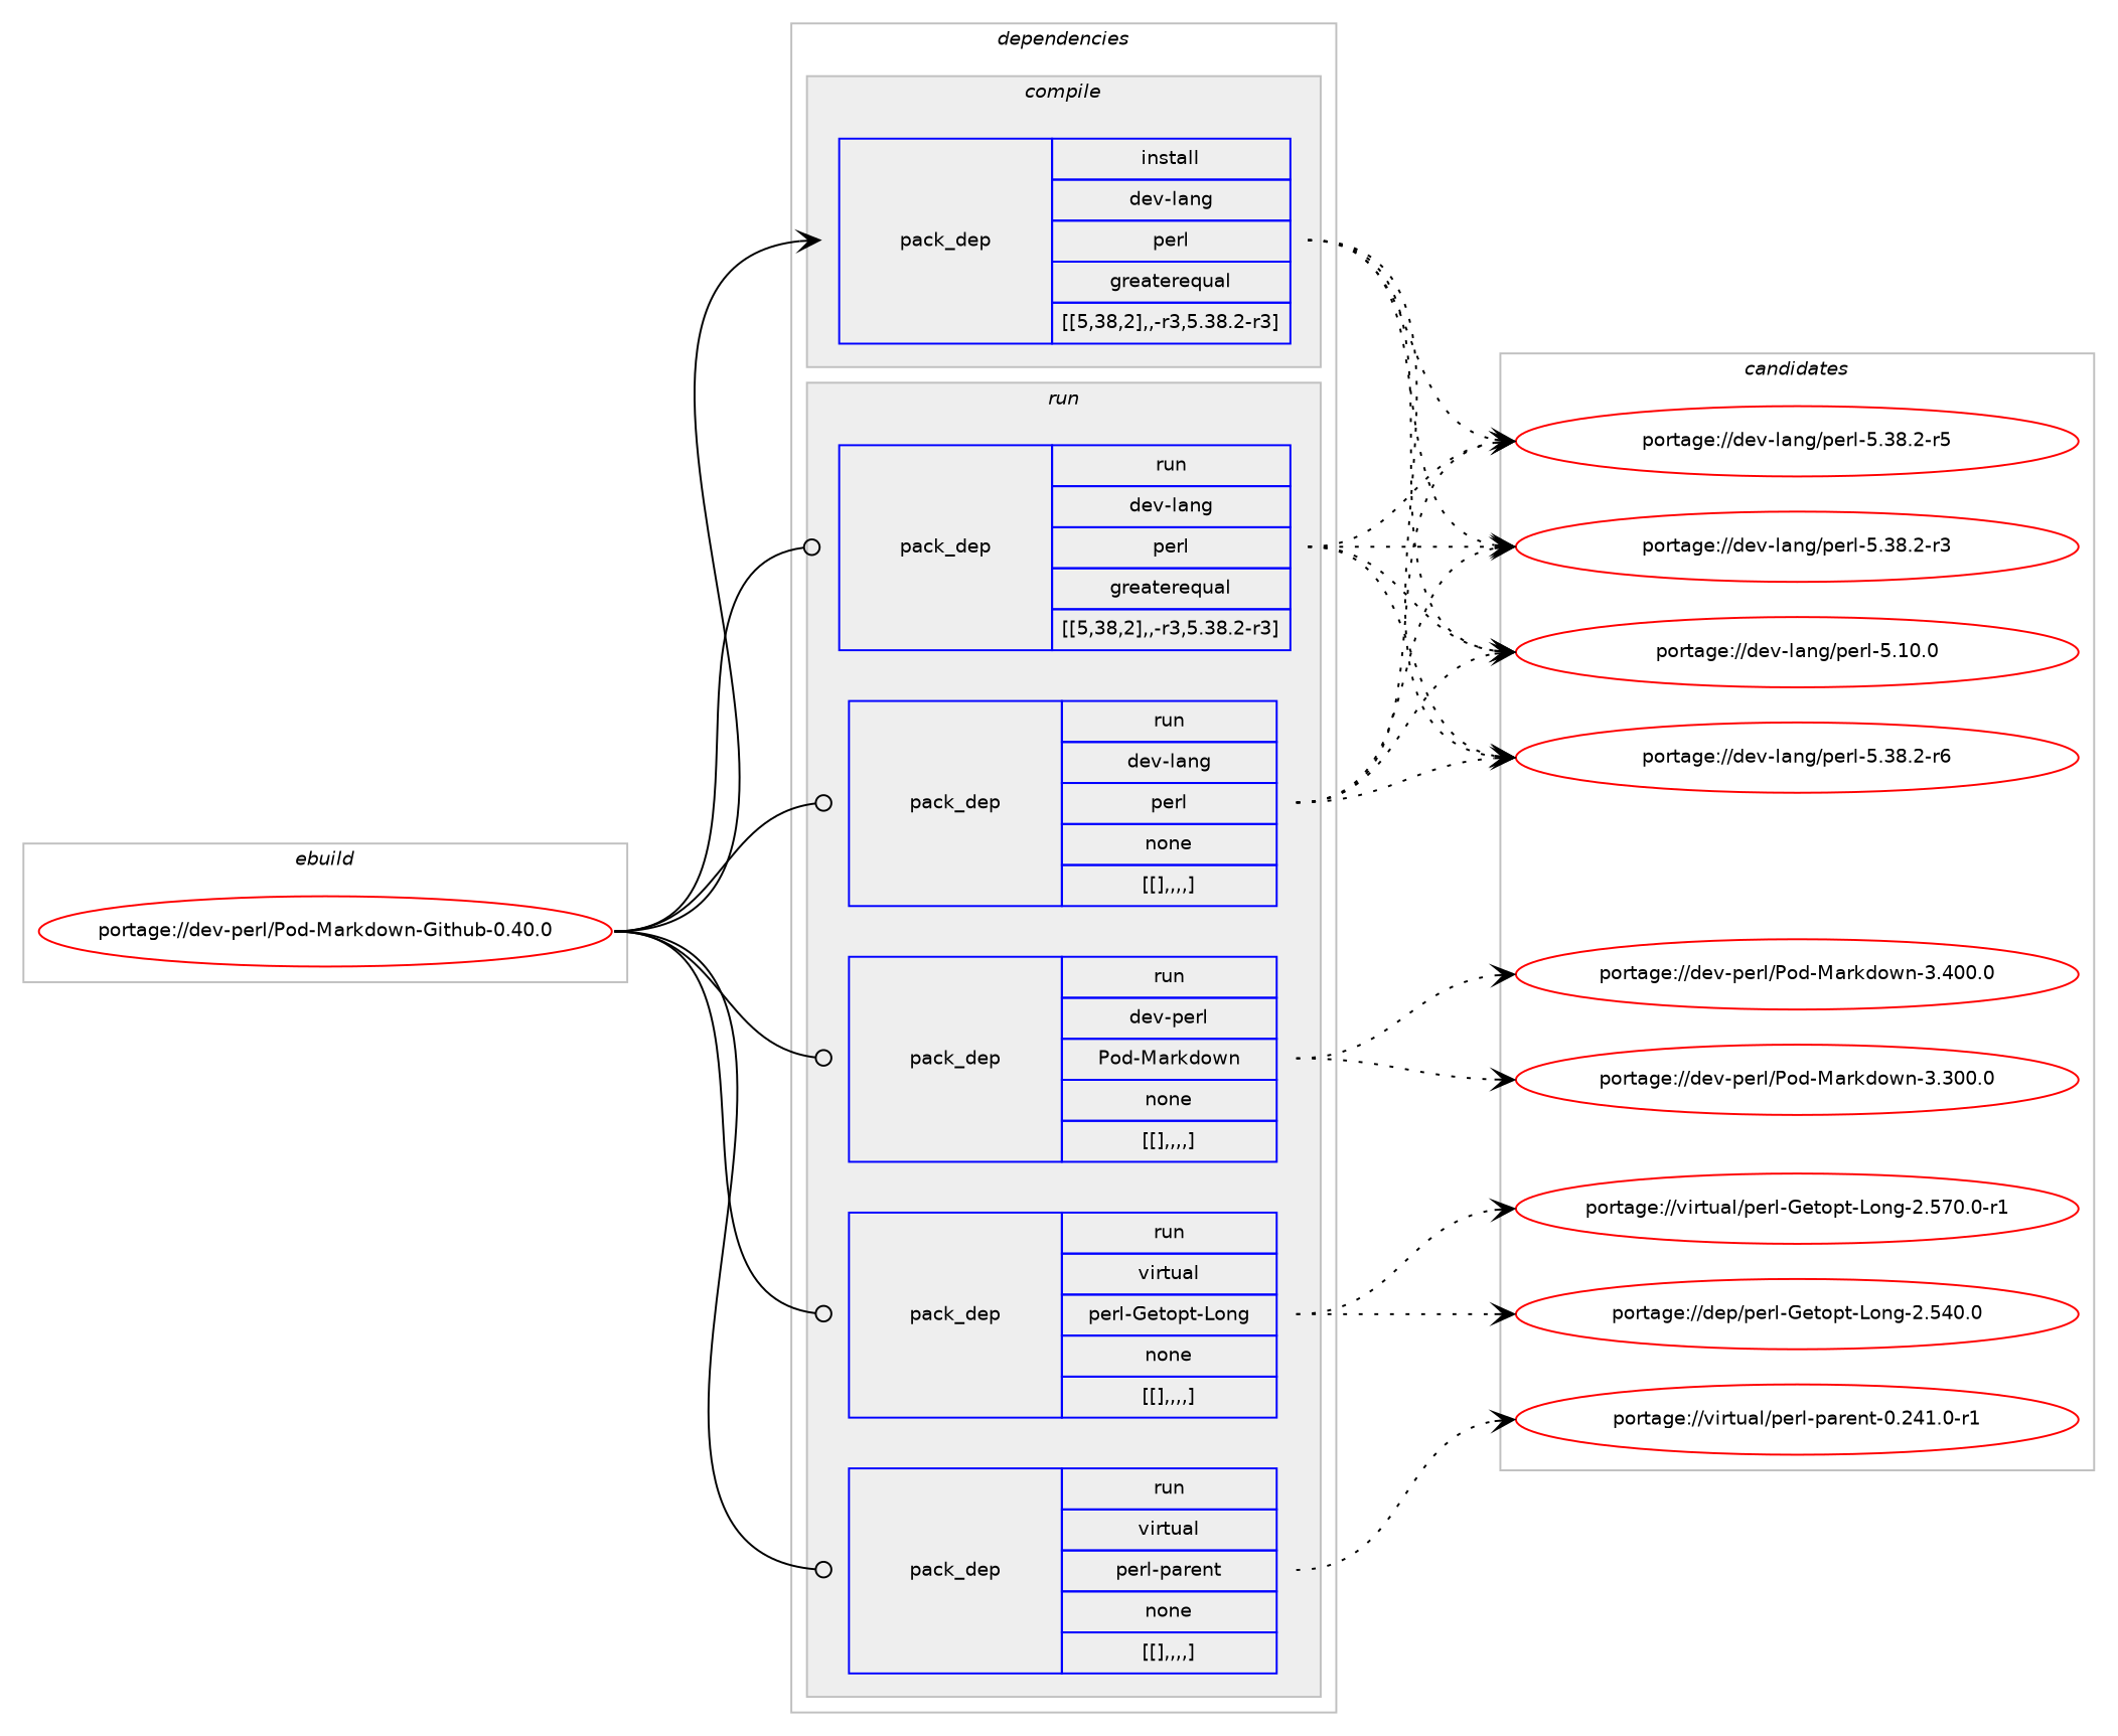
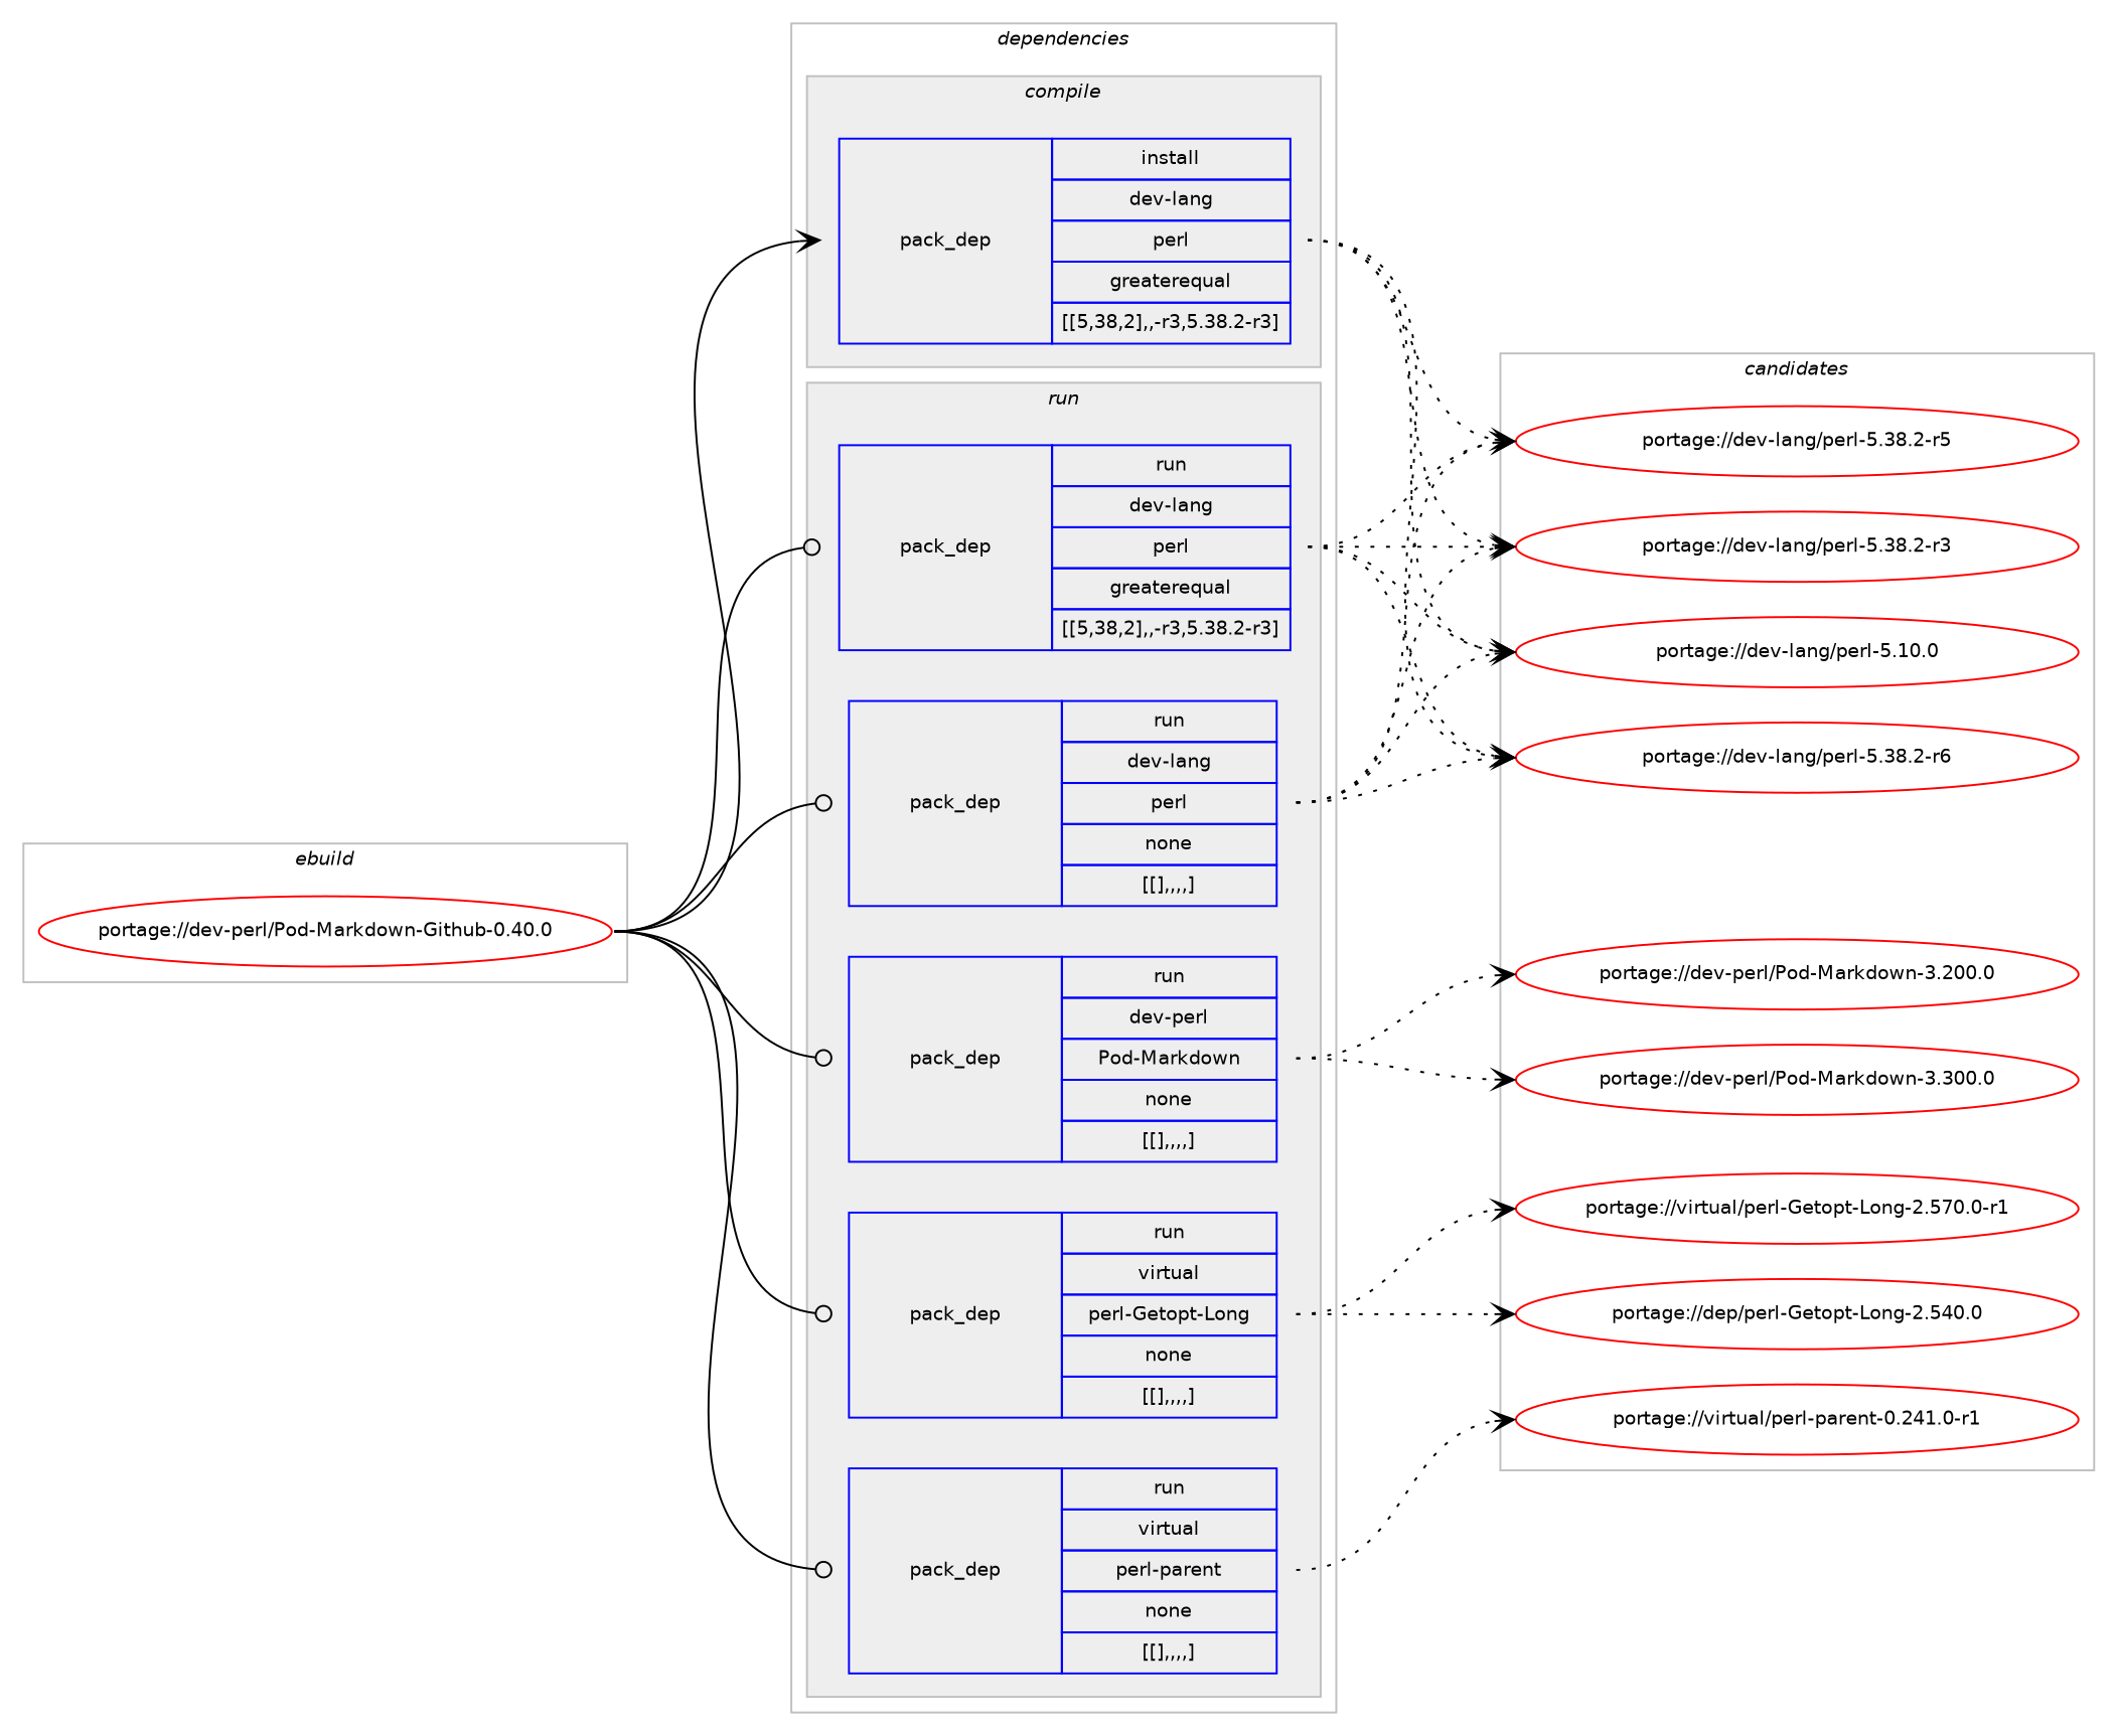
  digraph {
    compound=true
    concentrate=true
    fontname=Helvetica
    fontsize=10
    newrank=true
    rankdir=LR
    ranksep=1.5
    node [color=red fontname=Helvetica fontsize=10]
    edge [arrowhead=vee headport=w style=dotted tailport=e weight=100]
    n1 [label="portage://dev-perl/Pod-Markdown-Github-0.40.0" width=4]
    n2 [color=blue label=<<TABLE BORDER="0" CELLBORDER="1" CELLSPACING="0" CELLPADDING="4" WIDTH="220"><TR><TD ROWSPAN="6" CELLPADDING="30">pack_dep</TD></TR><TR><TD WIDTH="110">install</TD></TR><TR><TD>dev-lang</TD></TR><TR><TD>perl</TD></TR><TR><TD>greaterequal</TD></TR><TR><TD>[[5,38,2],,-r3,5.38.2-r3]</TD></TR></TABLE>> shape=none]
    n3 [color=blue label=<<TABLE BORDER="0" CELLBORDER="1" CELLSPACING="0" CELLPADDING="4" WIDTH="220"><TR><TD ROWSPAN="6" CELLPADDING="30">pack_dep</TD></TR><TR><TD WIDTH="110">run</TD></TR><TR><TD>dev-lang</TD></TR><TR><TD>perl</TD></TR><TR><TD>greaterequal</TD></TR><TR><TD>[[5,38,2],,-r3,5.38.2-r3]</TD></TR></TABLE>> shape=none]
    n4 [color=blue label=<<TABLE BORDER="0" CELLBORDER="1" CELLSPACING="0" CELLPADDING="4" WIDTH="220"><TR><TD ROWSPAN="6" CELLPADDING="30">pack_dep</TD></TR><TR><TD WIDTH="110">run</TD></TR><TR><TD>dev-lang</TD></TR><TR><TD>perl</TD></TR><TR><TD>none</TD></TR><TR><TD>[[],,,,]</TD></TR></TABLE>> shape=none]
    n5 [color=blue label=<<TABLE BORDER="0" CELLBORDER="1" CELLSPACING="0" CELLPADDING="4" WIDTH="220"><TR><TD ROWSPAN="6" CELLPADDING="30">pack_dep</TD></TR><TR><TD WIDTH="110">run</TD></TR><TR><TD>dev-perl</TD></TR><TR><TD>Pod-Markdown</TD></TR><TR><TD>none</TD></TR><TR><TD>[[],,,,]</TD></TR></TABLE>> shape=none]
    n6 [color=blue label=<<TABLE BORDER="0" CELLBORDER="1" CELLSPACING="0" CELLPADDING="4" WIDTH="220"><TR><TD ROWSPAN="6" CELLPADDING="30">pack_dep</TD></TR><TR><TD WIDTH="110">run</TD></TR><TR><TD>virtual</TD></TR><TR><TD>perl-Getopt-Long</TD></TR><TR><TD>none</TD></TR><TR><TD>[[],,,,]</TD></TR></TABLE>> shape=none]
    n7 [color=blue label=<<TABLE BORDER="0" CELLBORDER="1" CELLSPACING="0" CELLPADDING="4" WIDTH="220"><TR><TD ROWSPAN="6" CELLPADDING="30">pack_dep</TD></TR><TR><TD WIDTH="110">run</TD></TR><TR><TD>virtual</TD></TR><TR><TD>perl-parent</TD></TR><TR><TD>none</TD></TR><TR><TD>[[],,,,]</TD></TR></TABLE>> shape=none]
    n8 [label="portage://dev-lang/perl-5.10.0" width=4]
    n9 [label="portage://dev-lang/perl-5.38.2-r6" width=4]
    n10 [label="portage://dev-lang/perl-5.38.2-r5" width=4]
    n11 [label="portage://dev-lang/perl-5.38.2-r3" width=4]
-   n12 [label="portage://dev-perl/Pod-Markdown-3.400.0" width=4]
+   n12 [label="portage://dev-perl/Pod-Markdown-3.200.0" width=4]
    n13 [label="portage://dev-perl/Pod-Markdown-3.300.0" width=4]
    n14 [label="portage://virtual/perl-Getopt-Long-2.570.0-r1" width=4]
    n15 [label="portage://dep/perl-Getopt-Long-2.540.0" width=4]
    n16 [label="portage://virtual/perl-parent-0.241.0-r1" width=4]
    subgraph cluster_1 {
      color=gray
      label=<<i>ebuild</i>>
      n1
    }
    subgraph cluster_2 {
      color=gray
      label=<<i>dependencies</i>>
      subgraph cluster_3 {
        color=gray
        fillcolor="#eeeeee"
        label=<<i>compile</i>>
        style=filled
        subgraph sub_4 {
          color=gray
          fillcolor="#eeeeee"
          label=<<i>compile</i>>
          style=filled
          n2
        }
      }
      subgraph cluster_5 {
        color=gray
        fillcolor="#eeeeee"
        label=<<i>compile and run</i>>
        style=filled
      }
      subgraph cluster_6 {
        color=gray
        fillcolor="#eeeeee"
        label=<<i>run</i>>
        style=filled
        subgraph sub_7 {
          color=gray
          fillcolor="#eeeeee"
          label=<<i>run</i>>
          style=filled
          n3
        }
        subgraph sub_8 {
          color=gray
          fillcolor="#eeeeee"
          label=<<i>run</i>>
          style=filled
          n4
        }
        subgraph sub_9 {
          color=gray
          fillcolor="#eeeeee"
          label=<<i>run</i>>
          style=filled
          n5
        }
        subgraph sub_10 {
          color=gray
          fillcolor="#eeeeee"
          label=<<i>run</i>>
          style=filled
          n6
        }
        subgraph sub_11 {
          color=gray
          fillcolor="#eeeeee"
          label=<<i>run</i>>
          style=filled
          n7
        }
      }
    }
    subgraph cluster_12 {
      color=gray
      label=<<i>candidates</i>>
      rank=same
      subgraph sub_13 {
        color=black
        label=<<i>candidates</i>>
        nodesep=1
        rank=same
        n8
        n9
        n10
        n11
      }
      subgraph sub_14 {
        color=black
        label=<<i>candidates</i>>
        nodesep=1
        rank=same
        n8
        n9
        n10
        n11
      }
      subgraph sub_15 {
        color=black
        label=<<i>candidates</i>>
        nodesep=1
        rank=same
        n8
        n9
        n10
        n11
      }
      subgraph sub_16 {
        color=black
        label=<<i>candidates</i>>
        nodesep=1
        rank=same
        n12
        n13
      }
      subgraph sub_17 {
        color=black
        label=<<i>candidates</i>>
        nodesep=1
        rank=same
        n14
        n15
      }
      subgraph sub_18 {
        color=black
        label=<<i>candidates</i>>
        nodesep=1
        rank=same
        n16
      }
    }
    n1 -> n2 [style=solid weight=20]
    n1 -> n3 [arrowhead=odot style=solid weight=20]
    n1 -> n4 [arrowhead=odot style=solid weight=20]
    n1 -> n5 [arrowhead=odot style=solid weight=20]
    n1 -> n6 [arrowhead=odot style=solid weight=20]
    n1 -> n7 [arrowhead=odot style=solid weight=20]
    n2 -> n8
    n2 -> n9
    n2 -> n10
    n2 -> n11
    n3 -> n8
    n3 -> n9
    n3 -> n10
    n3 -> n11
    n4 -> n8
    n4 -> n9
    n4 -> n10
    n4 -> n11
    n5 -> n12
    n5 -> n13
    n6 -> n14
    n6 -> n15
    n7 -> n16
  }
